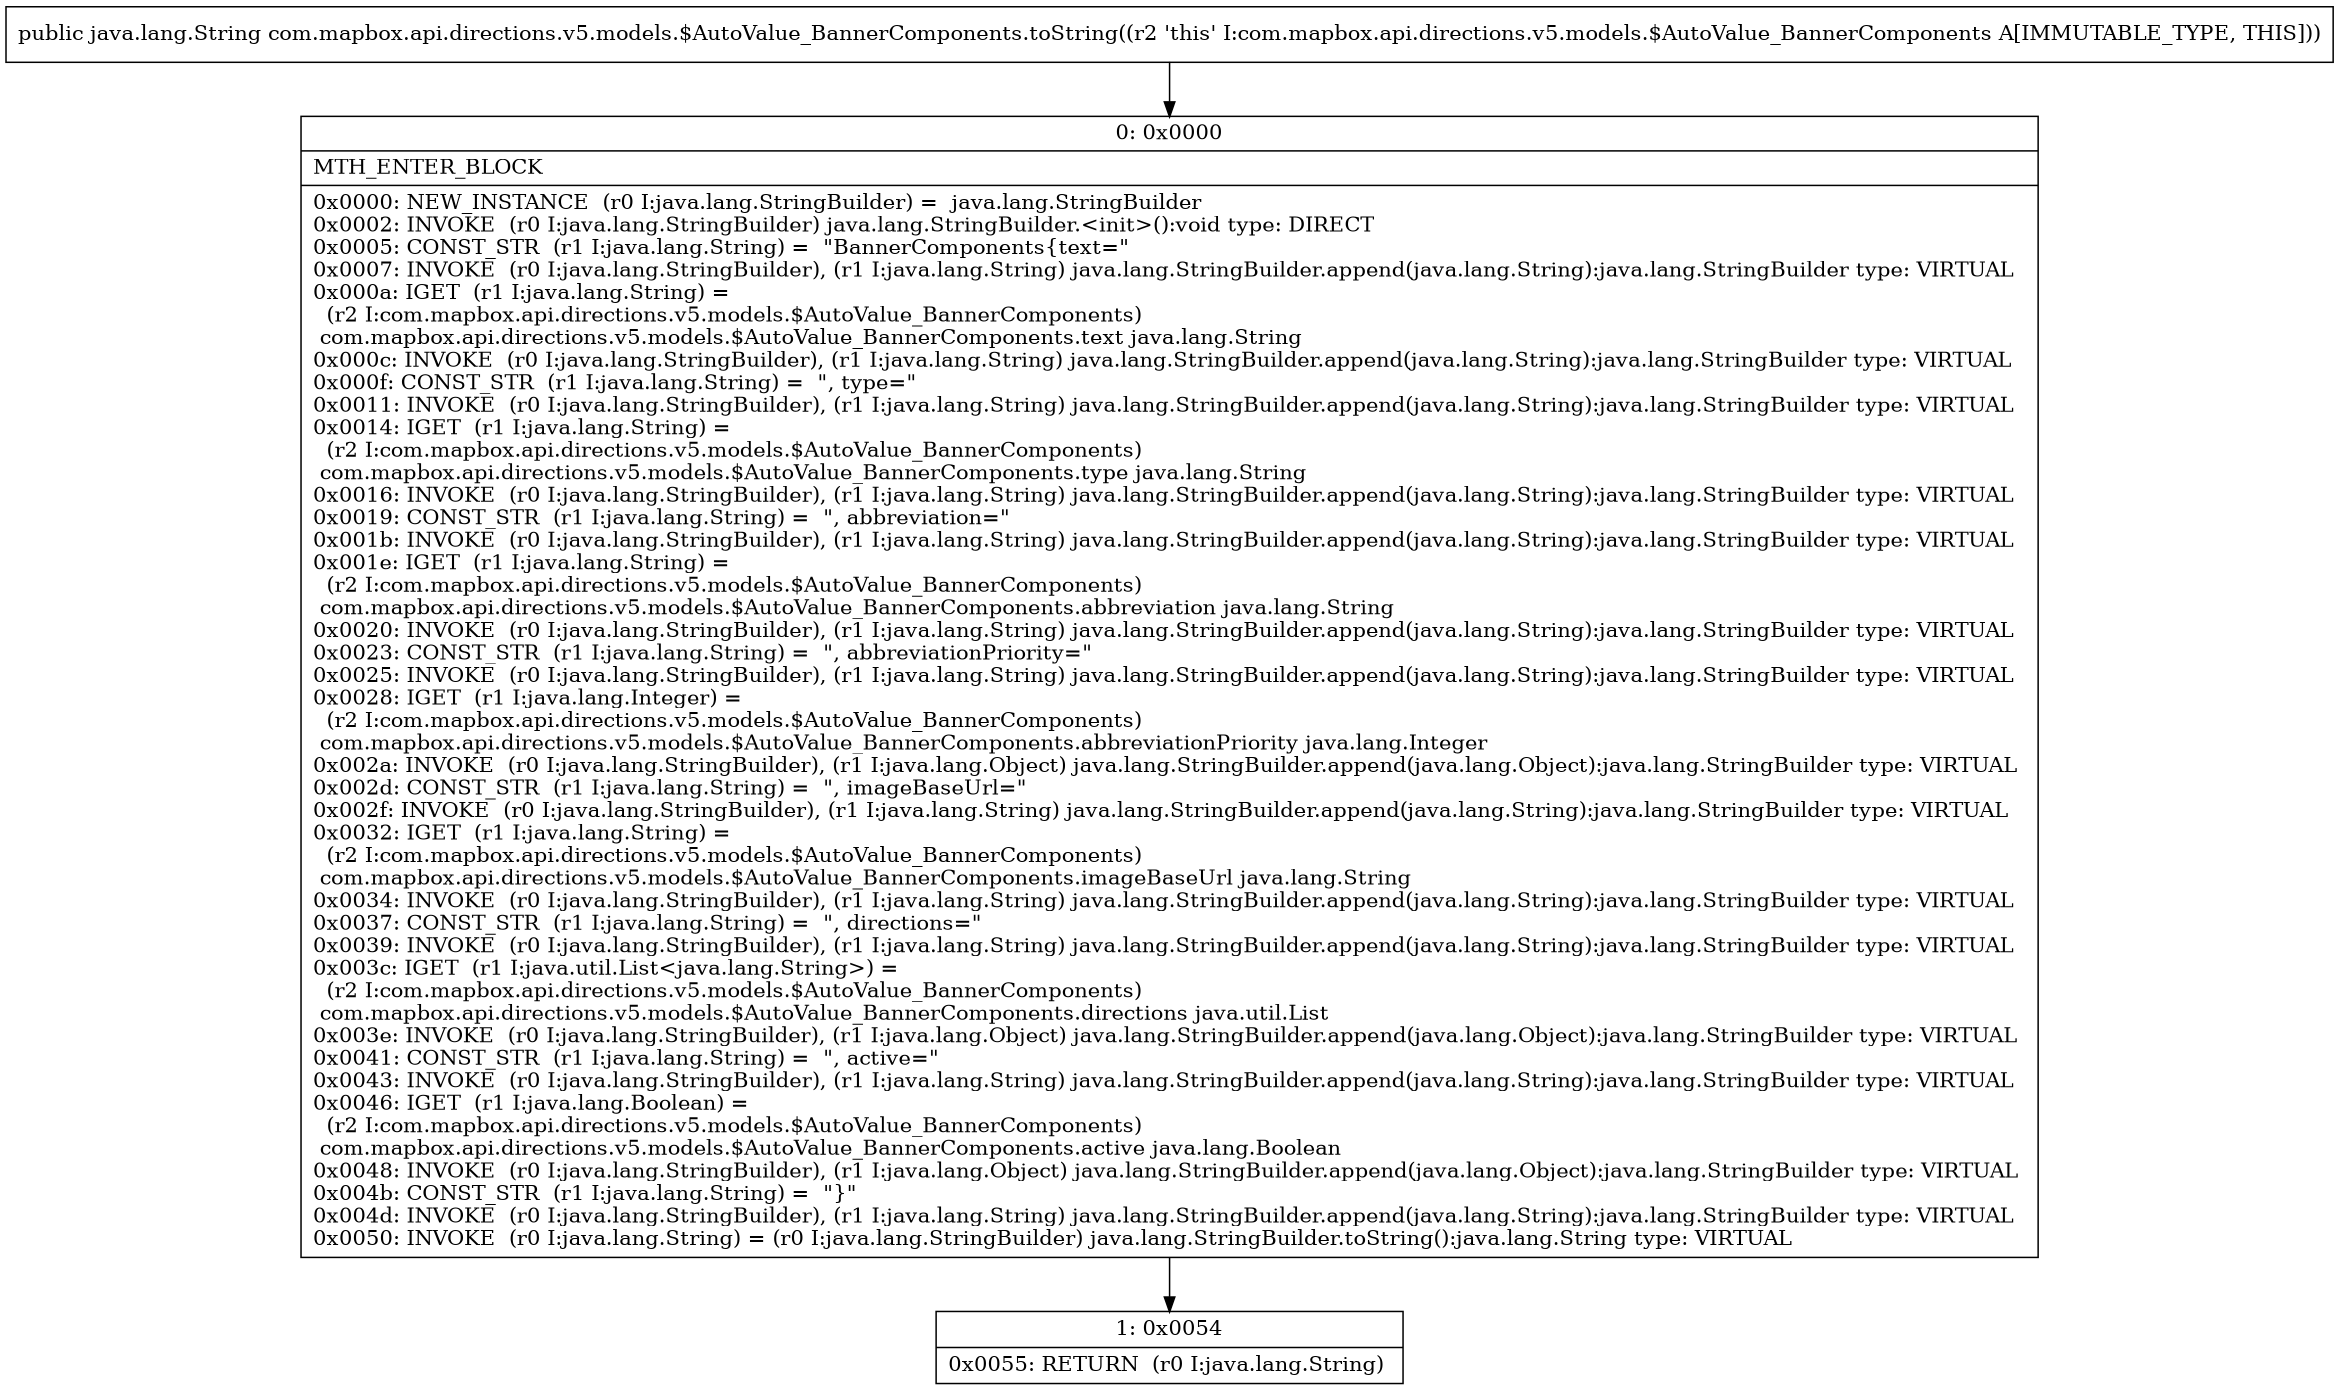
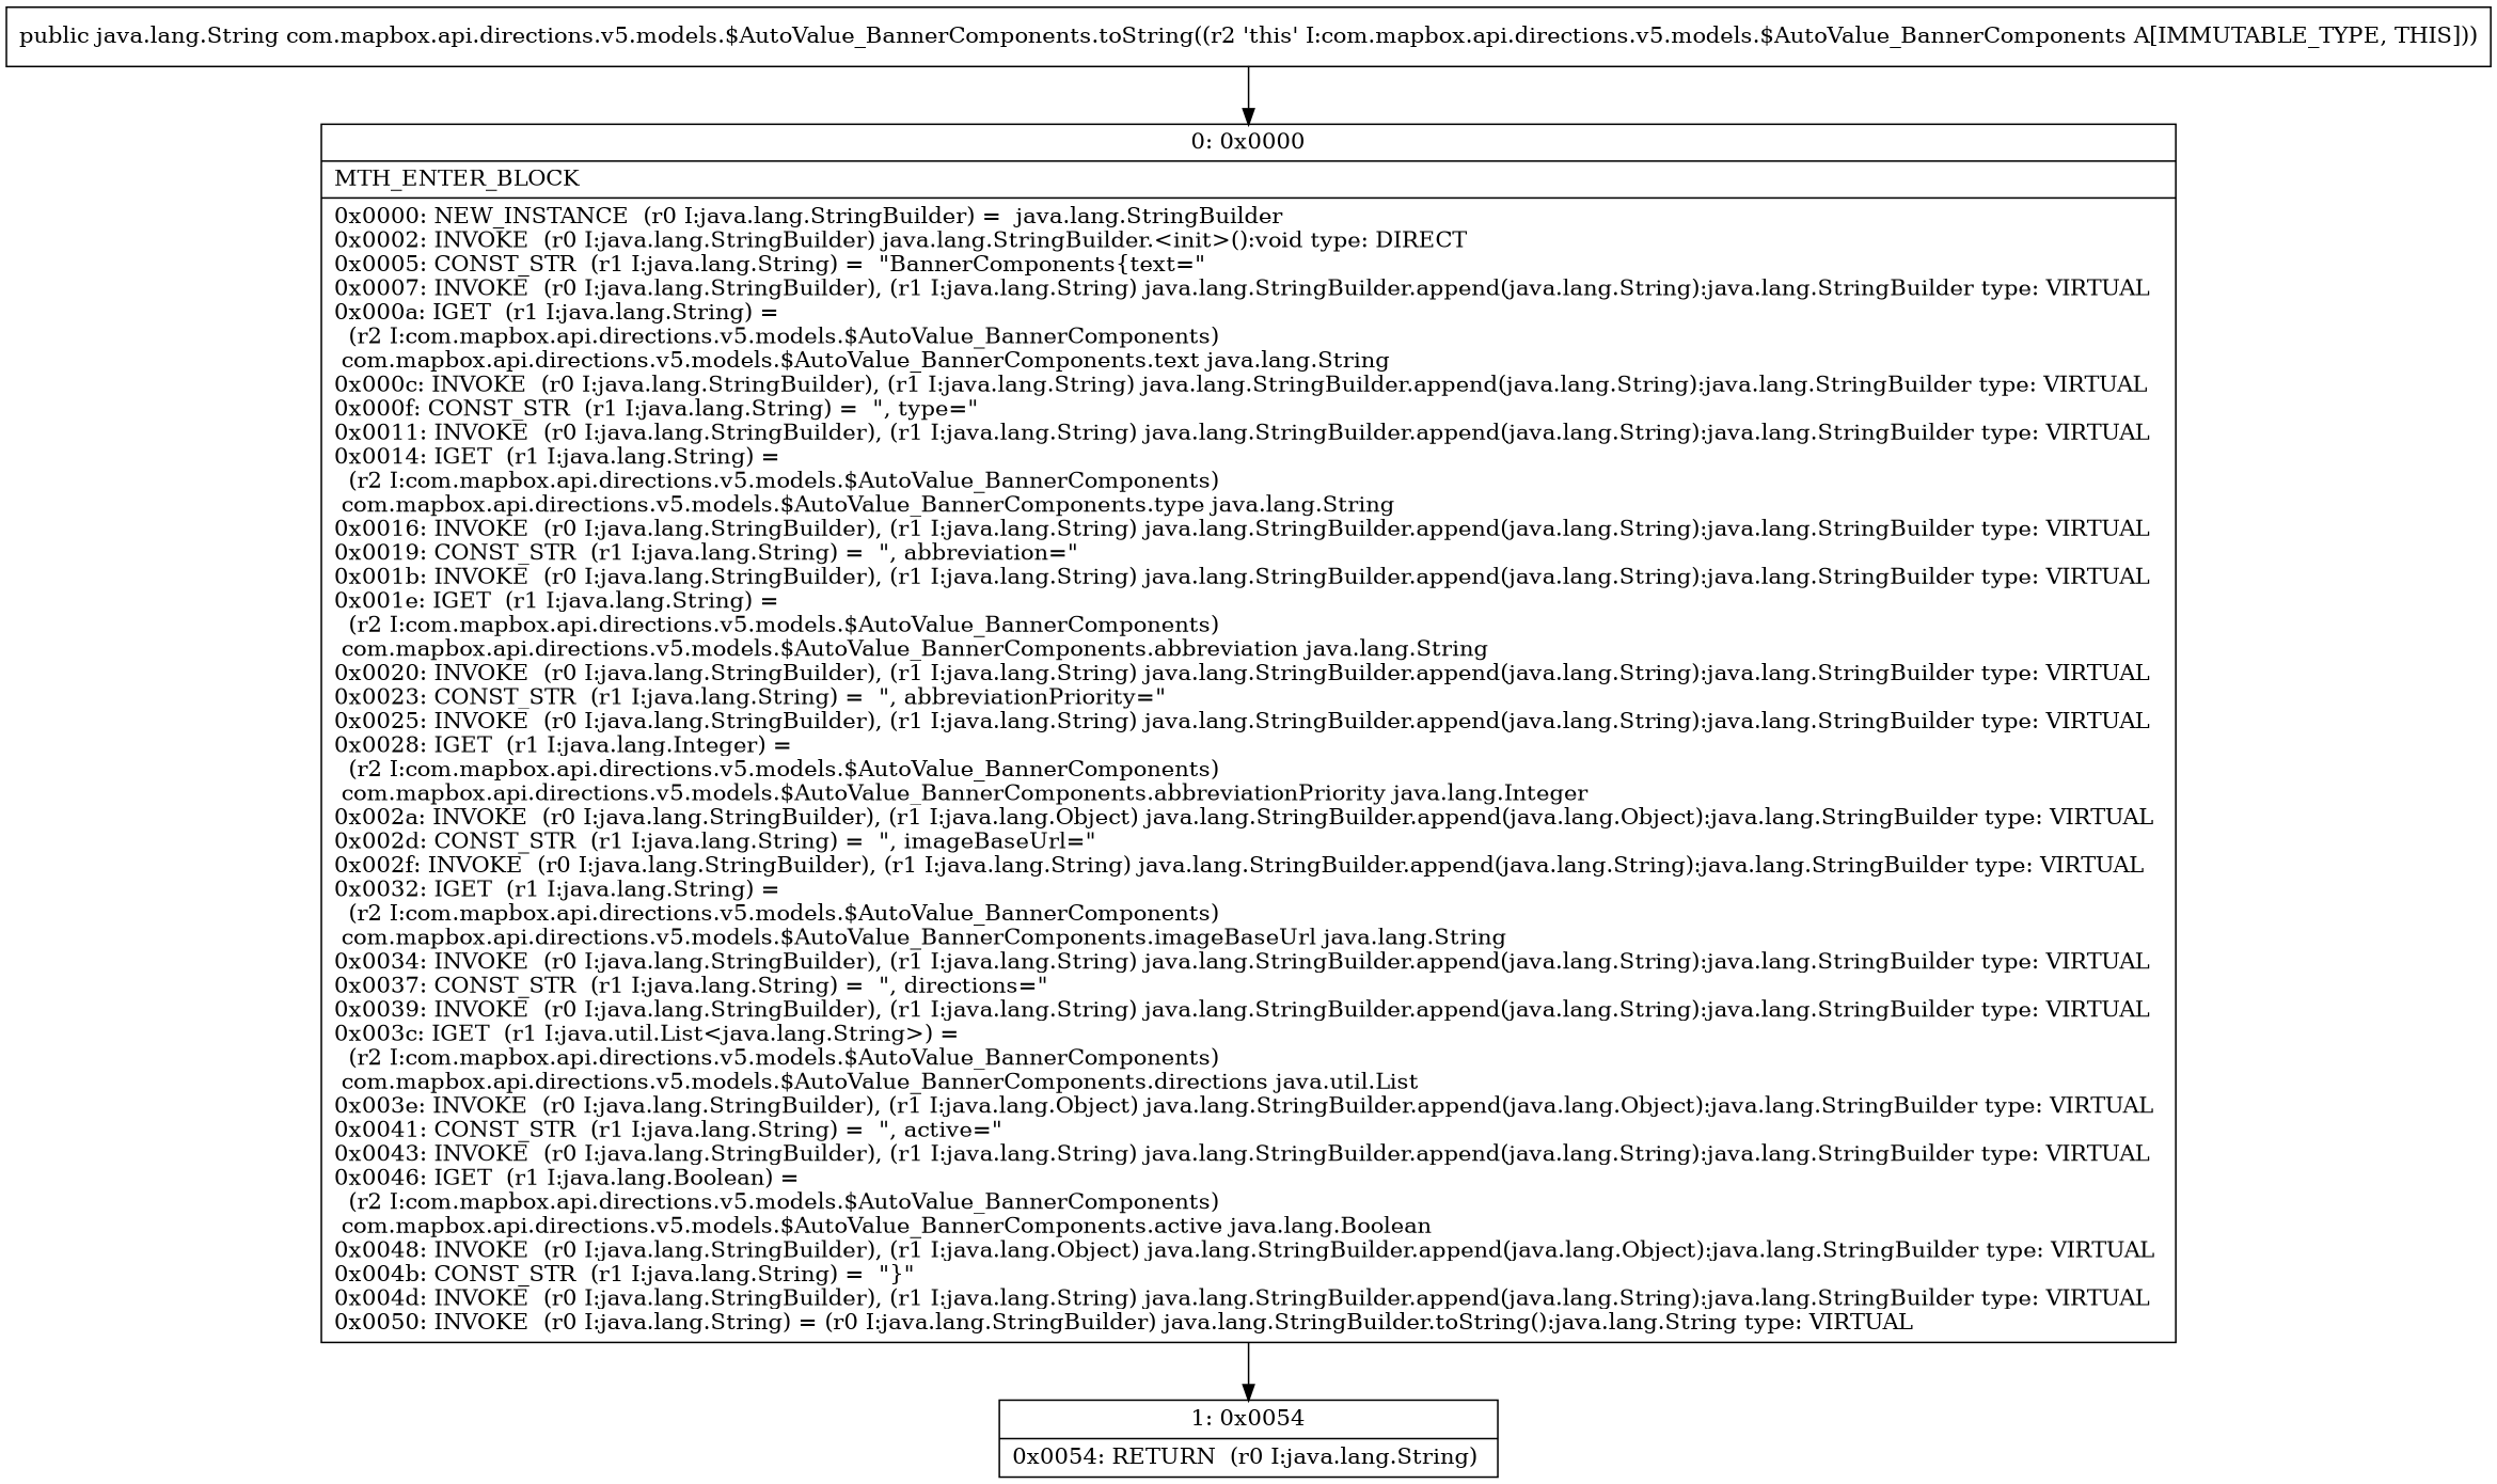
  digraph {
    node [shape=record]
    n1 [label="{0\:\ 0x0000|MTH_ENTER_BLOCK\l|0x0000: NEW_INSTANCE  (r0 I:java.lang.StringBuilder) =  java.lang.StringBuilder \l0x0002: INVOKE  (r0 I:java.lang.StringBuilder) java.lang.StringBuilder.\<init\>():void type: DIRECT \l0x0005: CONST_STR  (r1 I:java.lang.String) =  \"BannerComponents\{text=\" \l0x0007: INVOKE  (r0 I:java.lang.StringBuilder), (r1 I:java.lang.String) java.lang.StringBuilder.append(java.lang.String):java.lang.StringBuilder type: VIRTUAL \l0x000a: IGET  (r1 I:java.lang.String) = \l  (r2 I:com.mapbox.api.directions.v5.models.$AutoValue_BannerComponents)\l com.mapbox.api.directions.v5.models.$AutoValue_BannerComponents.text java.lang.String \l0x000c: INVOKE  (r0 I:java.lang.StringBuilder), (r1 I:java.lang.String) java.lang.StringBuilder.append(java.lang.String):java.lang.StringBuilder type: VIRTUAL \l0x000f: CONST_STR  (r1 I:java.lang.String) =  \", type=\" \l0x0011: INVOKE  (r0 I:java.lang.StringBuilder), (r1 I:java.lang.String) java.lang.StringBuilder.append(java.lang.String):java.lang.StringBuilder type: VIRTUAL \l0x0014: IGET  (r1 I:java.lang.String) = \l  (r2 I:com.mapbox.api.directions.v5.models.$AutoValue_BannerComponents)\l com.mapbox.api.directions.v5.models.$AutoValue_BannerComponents.type java.lang.String \l0x0016: INVOKE  (r0 I:java.lang.StringBuilder), (r1 I:java.lang.String) java.lang.StringBuilder.append(java.lang.String):java.lang.StringBuilder type: VIRTUAL \l0x0019: CONST_STR  (r1 I:java.lang.String) =  \", abbreviation=\" \l0x001b: INVOKE  (r0 I:java.lang.StringBuilder), (r1 I:java.lang.String) java.lang.StringBuilder.append(java.lang.String):java.lang.StringBuilder type: VIRTUAL \l0x001e: IGET  (r1 I:java.lang.String) = \l  (r2 I:com.mapbox.api.directions.v5.models.$AutoValue_BannerComponents)\l com.mapbox.api.directions.v5.models.$AutoValue_BannerComponents.abbreviation java.lang.String \l0x0020: INVOKE  (r0 I:java.lang.StringBuilder), (r1 I:java.lang.String) java.lang.StringBuilder.append(java.lang.String):java.lang.StringBuilder type: VIRTUAL \l0x0023: CONST_STR  (r1 I:java.lang.String) =  \", abbreviationPriority=\" \l0x0025: INVOKE  (r0 I:java.lang.StringBuilder), (r1 I:java.lang.String) java.lang.StringBuilder.append(java.lang.String):java.lang.StringBuilder type: VIRTUAL \l0x0028: IGET  (r1 I:java.lang.Integer) = \l  (r2 I:com.mapbox.api.directions.v5.models.$AutoValue_BannerComponents)\l com.mapbox.api.directions.v5.models.$AutoValue_BannerComponents.abbreviationPriority java.lang.Integer \l0x002a: INVOKE  (r0 I:java.lang.StringBuilder), (r1 I:java.lang.Object) java.lang.StringBuilder.append(java.lang.Object):java.lang.StringBuilder type: VIRTUAL \l0x002d: CONST_STR  (r1 I:java.lang.String) =  \", imageBaseUrl=\" \l0x002f: INVOKE  (r0 I:java.lang.StringBuilder), (r1 I:java.lang.String) java.lang.StringBuilder.append(java.lang.String):java.lang.StringBuilder type: VIRTUAL \l0x0032: IGET  (r1 I:java.lang.String) = \l  (r2 I:com.mapbox.api.directions.v5.models.$AutoValue_BannerComponents)\l com.mapbox.api.directions.v5.models.$AutoValue_BannerComponents.imageBaseUrl java.lang.String \l0x0034: INVOKE  (r0 I:java.lang.StringBuilder), (r1 I:java.lang.String) java.lang.StringBuilder.append(java.lang.String):java.lang.StringBuilder type: VIRTUAL \l0x0037: CONST_STR  (r1 I:java.lang.String) =  \", directions=\" \l0x0039: INVOKE  (r0 I:java.lang.StringBuilder), (r1 I:java.lang.String) java.lang.StringBuilder.append(java.lang.String):java.lang.StringBuilder type: VIRTUAL \l0x003c: IGET  (r1 I:java.util.List\<java.lang.String\>) = \l  (r2 I:com.mapbox.api.directions.v5.models.$AutoValue_BannerComponents)\l com.mapbox.api.directions.v5.models.$AutoValue_BannerComponents.directions java.util.List \l0x003e: INVOKE  (r0 I:java.lang.StringBuilder), (r1 I:java.lang.Object) java.lang.StringBuilder.append(java.lang.Object):java.lang.StringBuilder type: VIRTUAL \l0x0041: CONST_STR  (r1 I:java.lang.String) =  \", active=\" \l0x0043: INVOKE  (r0 I:java.lang.StringBuilder), (r1 I:java.lang.String) java.lang.StringBuilder.append(java.lang.String):java.lang.StringBuilder type: VIRTUAL \l0x0046: IGET  (r1 I:java.lang.Boolean) = \l  (r2 I:com.mapbox.api.directions.v5.models.$AutoValue_BannerComponents)\l com.mapbox.api.directions.v5.models.$AutoValue_BannerComponents.active java.lang.Boolean \l0x0048: INVOKE  (r0 I:java.lang.StringBuilder), (r1 I:java.lang.Object) java.lang.StringBuilder.append(java.lang.Object):java.lang.StringBuilder type: VIRTUAL \l0x004b: CONST_STR  (r1 I:java.lang.String) =  \"\}\" \l0x004d: INVOKE  (r0 I:java.lang.StringBuilder), (r1 I:java.lang.String) java.lang.StringBuilder.append(java.lang.String):java.lang.StringBuilder type: VIRTUAL \l0x0050: INVOKE  (r0 I:java.lang.String) = (r0 I:java.lang.StringBuilder) java.lang.StringBuilder.toString():java.lang.String type: VIRTUAL \l}"]
-   n2 [label="{1\:\ 0x0054|0x0055: RETURN  (r0 I:java.lang.String) \l}"]
+   n2 [label="{1\:\ 0x0054|0x0054: RETURN  (r0 I:java.lang.String) \l}"]
    n3 [label="{public java.lang.String com.mapbox.api.directions.v5.models.$AutoValue_BannerComponents.toString((r2 'this' I:com.mapbox.api.directions.v5.models.$AutoValue_BannerComponents A[IMMUTABLE_TYPE, THIS])) }"]
    n1 -> n2
    n3 -> n1
  }
